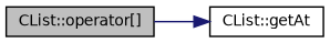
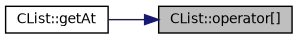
  digraph {
    rankdir=LR
    node [color=black fontname=Helvetica fontsize=10 shape=record style=filled]
    n1 [fillcolor=grey75 fontcolor=black height=0.2 label="CList::operator[]" width=0.4]
    n2 [fillcolor=white height=0.2 label="CList::getAt" width=0.4]
-   n1 -> n2 [color=midnightblue fontname=Helvetica fontsize=10 labelfontname=Helvetica labelfontsize=10 style=solid]
+   n2 -> n1 [color=midnightblue fontname=Helvetica fontsize=10 labelfontname=Helvetica labelfontsize=10 style=solid]
  }
